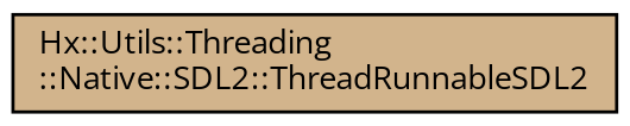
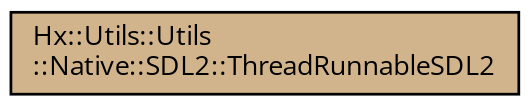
  digraph {
    rankdir=LR
    fontname="Open Sans"
-   n1 [color=black fillcolor=tan fontname="Open Sans" fontsize=10 height=0.2 label="Hx::Utils::Threading\l::Native::SDL2::ThreadRunnableSDL2" shape=record style=filled width=0.4]
+   n1 [color=black fillcolor=tan fontname="Open Sans" fontsize=10 height=0.2 label="Hx::Utils::Utils\l::Native::SDL2::ThreadRunnableSDL2" shape=record style=filled width=0.4]
  }
